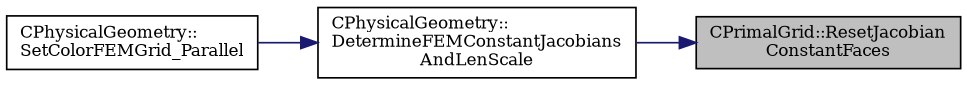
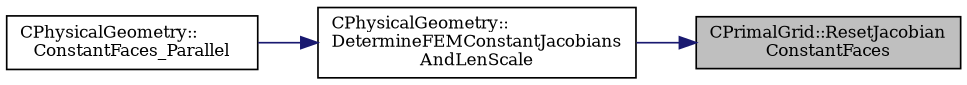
  digraph {
    rankdir=RL
    fontname="DejaVu Serif"
    node [color=black fillcolor=white fontname="DejaVu Serif" fontsize=10 shape=record style=filled]
    edge [color=midnightblue dir=back fontname="DejaVu Serif" fontsize=10 labelfontname=Helvetica labelfontsize=10 style=solid]
    n1 [fillcolor=grey75 fontcolor=black height=0.2 label="CPrimalGrid::ResetJacobian\lConstantFaces" width=0.4]
    n2 [height=0.2 label="CPhysicalGeometry::\lDetermineFEMConstantJacobians\lAndLenScale" width=0.4]
-   n3 [height=0.2 label="CPhysicalGeometry::\lSetColorFEMGrid_Parallel" width=0.4]
+   n3 [height=0.2 label="CPhysicalGeometry::\lConstantFaces_Parallel" width=0.4]
    n1 -> n2
    n2 -> n3
  }
